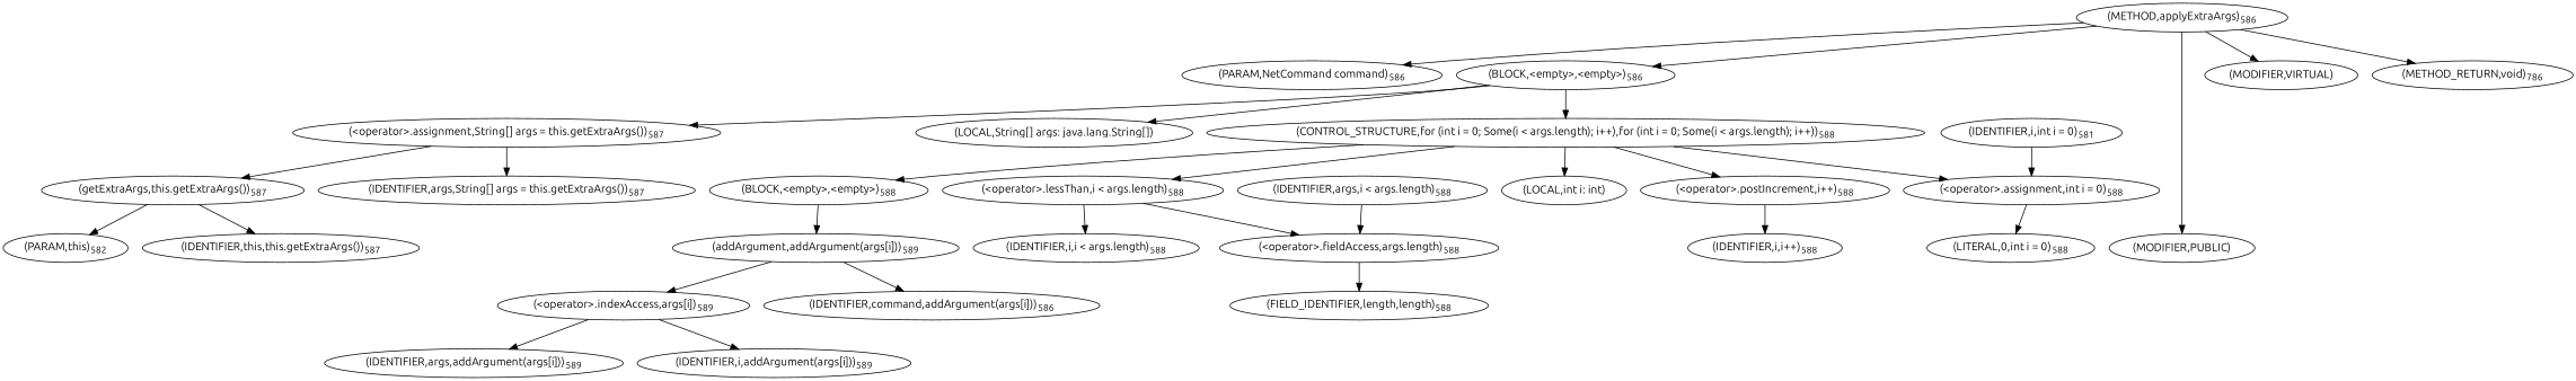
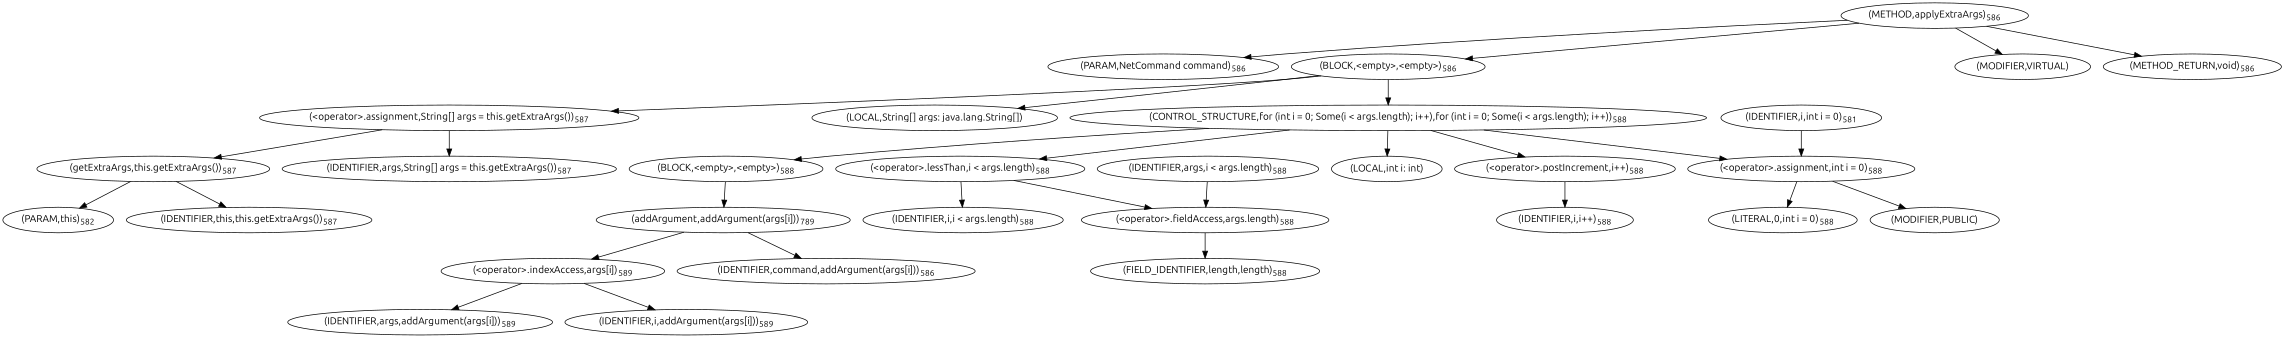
  digraph {
    fontname=Ubuntu
    node [fontname=Ubuntu]
    edge [fontname=Ubuntu]
    n1 [label=<(METHOD,applyExtraArgs)<SUB>586</SUB>>]
    n2 [label=<(PARAM,NetCommand command)<SUB>586</SUB>>]
    n3 [label=<(BLOCK,&lt;empty&gt;,&lt;empty&gt;)<SUB>586</SUB>>]
    n4 [label=<(MODIFIER,PUBLIC)>]
    n5 [label=<(MODIFIER,VIRTUAL)>]
-   n6 [label=<(METHOD_RETURN,void)<SUB>786</SUB>>]
+   n6 [label=<(METHOD_RETURN,void)<SUB>586</SUB>>]
    n7 [label=<(PARAM,this)<SUB>582</SUB>>]
    n8 [label=<(LOCAL,String[] args: java.lang.String[])>]
    n9 [label=<(&lt;operator&gt;.assignment,String[] args = this.getExtraArgs())<SUB>587</SUB>>]
    n10 [label=<(CONTROL_STRUCTURE,for (int i = 0; Some(i &lt; args.length); i++),for (int i = 0; Some(i &lt; args.length); i++))<SUB>588</SUB>>]
    n11 [label=<(IDENTIFIER,args,String[] args = this.getExtraArgs())<SUB>587</SUB>>]
    n12 [label=<(getExtraArgs,this.getExtraArgs())<SUB>587</SUB>>]
    n13 [label=<(LOCAL,int i: int)>]
    n14 [label=<(&lt;operator&gt;.assignment,int i = 0)<SUB>588</SUB>>]
    n15 [label=<(&lt;operator&gt;.lessThan,i &lt; args.length)<SUB>588</SUB>>]
    n16 [label=<(&lt;operator&gt;.postIncrement,i++)<SUB>588</SUB>>]
    n17 [label=<(BLOCK,&lt;empty&gt;,&lt;empty&gt;)<SUB>588</SUB>>]
    n18 [label=<(IDENTIFIER,this,this.getExtraArgs())<SUB>587</SUB>>]
    n19 [label=<(LITERAL,0,int i = 0)<SUB>588</SUB>>]
    n20 [label=<(IDENTIFIER,i,i &lt; args.length)<SUB>588</SUB>>]
    n21 [label=<(&lt;operator&gt;.fieldAccess,args.length)<SUB>588</SUB>>]
    n22 [label=<(IDENTIFIER,i,i++)<SUB>588</SUB>>]
-   n23 [label=<(addArgument,addArgument(args[i]))<SUB>589</SUB>>]
+   n23 [label=<(addArgument,addArgument(args[i]))<SUB>789</SUB>>]
    n24 [label=<(IDENTIFIER,i,int i = 0)<SUB>581</SUB>>]
    n25 [label=<(FIELD_IDENTIFIER,length,length)<SUB>588</SUB>>]
    n26 [label=<(IDENTIFIER,args,i &lt; args.length)<SUB>588</SUB>>]
    n27 [label=<(IDENTIFIER,command,addArgument(args[i]))<SUB>586</SUB>>]
    n28 [label=<(&lt;operator&gt;.indexAccess,args[i])<SUB>589</SUB>>]
    n29 [label=<(IDENTIFIER,args,addArgument(args[i]))<SUB>589</SUB>>]
    n30 [label=<(IDENTIFIER,i,addArgument(args[i]))<SUB>589</SUB>>]
    n1 -> n2
    n1 -> n3
-   n1 -> n4
+   n14 -> n4
    n1 -> n5
    n1 -> n6
    n3 -> n8
    n3 -> n9
    n3 -> n10
    n9 -> n11
    n9 -> n12
    n10 -> n13
    n10 -> n14
    n10 -> n15
    n10 -> n16
    n10 -> n17
    n12 -> n7
    n12 -> n18
    n14 -> n19
    n15 -> n20
    n15 -> n21
    n16 -> n22
    n17 -> n23
    n21 -> n25
    n23 -> n27
    n23 -> n28
    n24 -> n14
    n26 -> n21
    n28 -> n29
    n28 -> n30
  }
